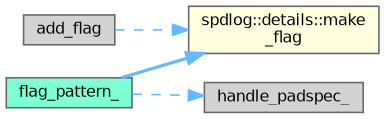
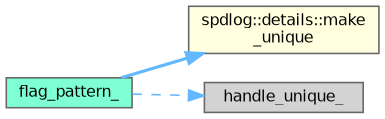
  digraph {
    rankdir=LR
    node [color=grey40 fillcolor=lightgrey fontname=Helvetica fontsize=10 shape=box style=filled]
    edge [color=steelblue1 fontname=Helvetica fontsize=10 labelfontname=Helvetica labelfontsize=10 style=dashed]
-   n1 [color=gray40 fontcolor=black height=0.2 label=add_flag width=0.4]
-   n2 [fillcolor=lightyellow height=0.2 label="spdlog::details::make\l_flag" width=0.4]
+   n2 [fillcolor=lightyellow height=0.2 label="spdlog::details::make\l_unique" width=0.4]
    n3 [fillcolor=aquamarine height=0.2 label=flag_pattern_ width=0.4]
-   n4 [height=0.2 label=handle_padspec_ width=0.4]
-   n1 -> n2
+   n4 [height=0.2 label=handle_unique_ width=0.4]
    n3 -> n2 [style=bold]
    n3 -> n4
  }
